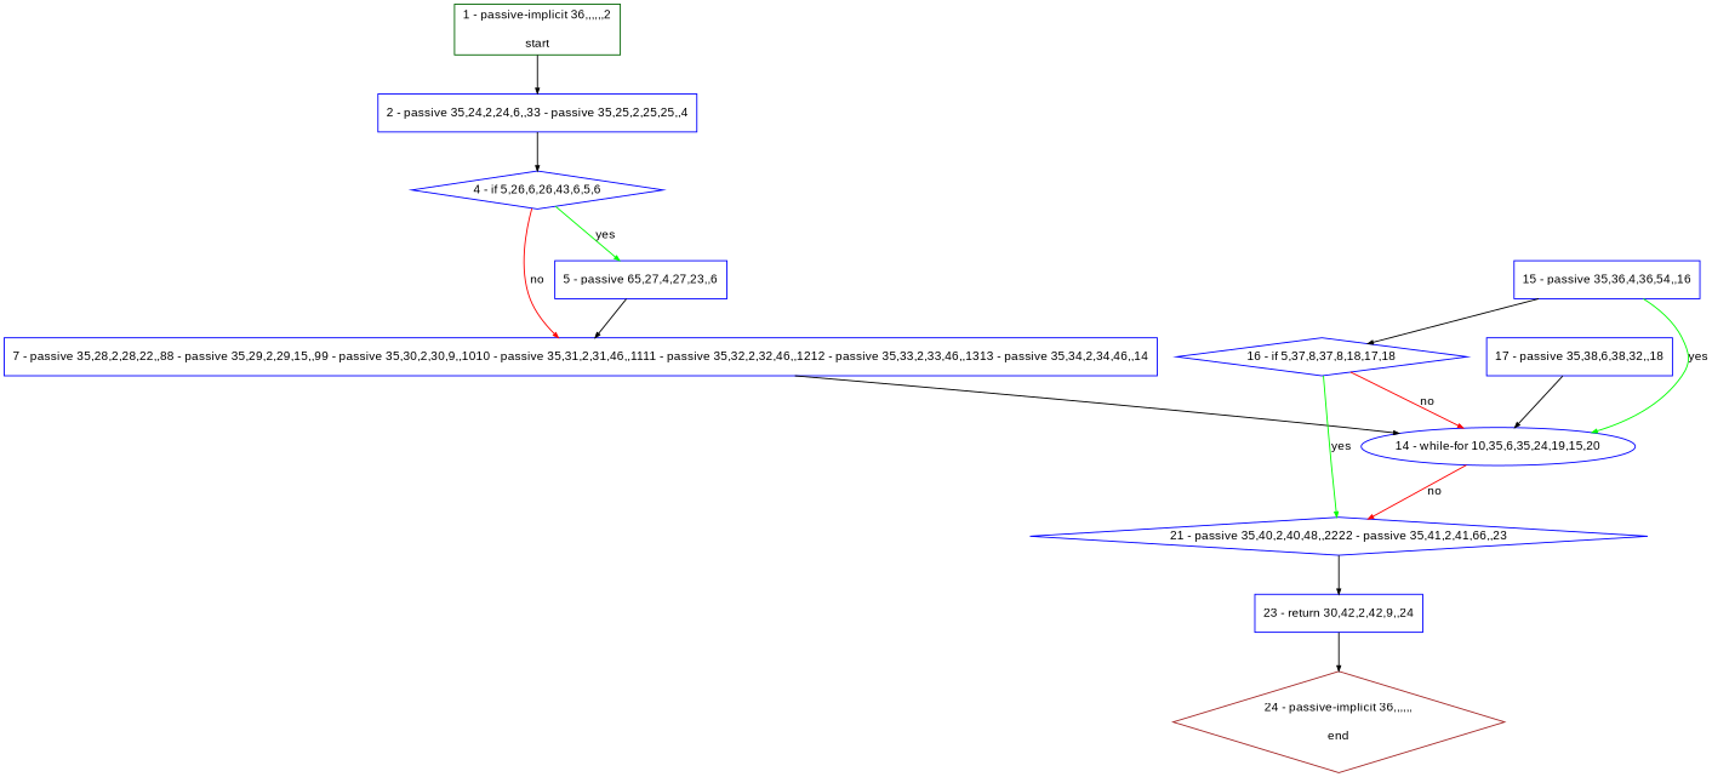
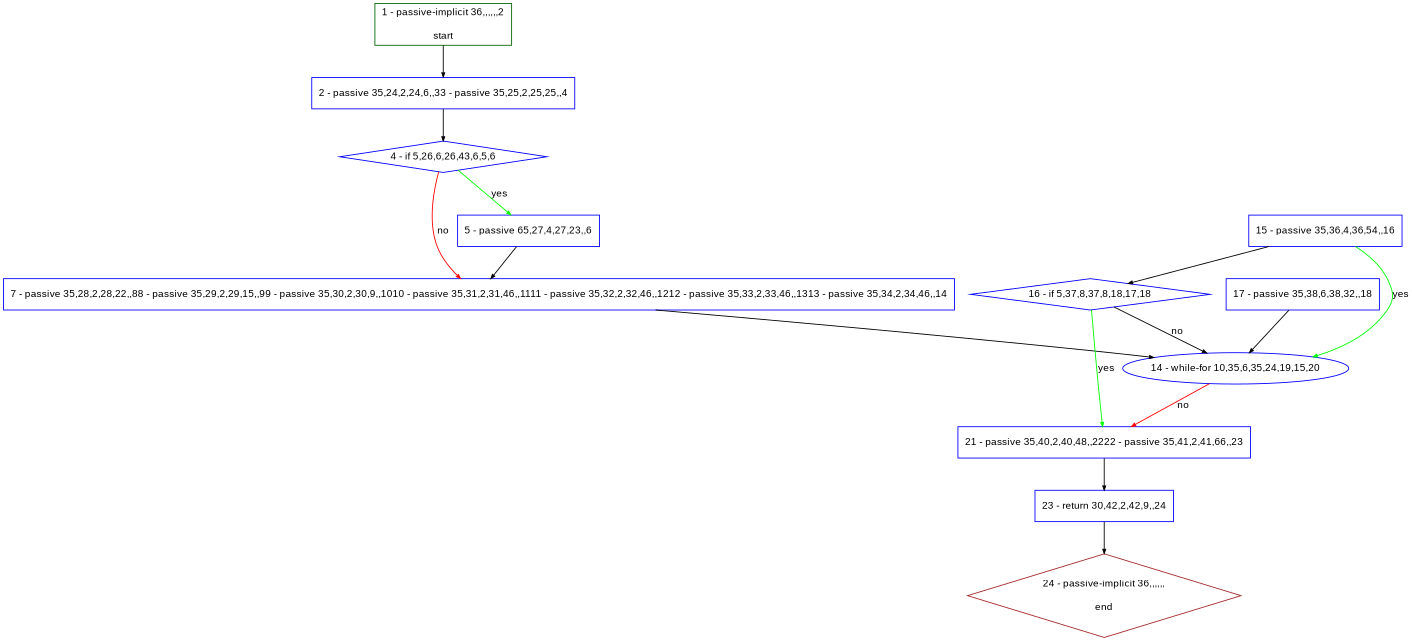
  digraph {
    bgcolor=white
    compound=true
    fillcolor="#FFFFCC"
    fontname=Arial
    fontsize=12
    pack=true
    packmode=clust
    style="rounded,filled"
    node [color="#0000ff" compound=true fillcolor="#ffffff" fixedsize=false fontname=Arial fontsize=12 node_initialized=no shape=box style=filled]
    edge [arrowhead=normal arrowsize=0.5 arrowtail=none color="#000000" compound=true dir=forward fontcolor=black fontname=Arial fontsize=12]
    n1 [label="2 - passive 35,24,2,24,6,,33 - passive 35,25,2,25,25,,4"]
    n2 [label="4 - if 5,26,6,26,43,6,5,6" shape=diamond]
    n3 [label="5 - passive 65,27,4,27,23,,6"]
    n4 [label="7 - passive 35,28,2,28,22,,88 - passive 35,29,2,29,15,,99 - passive 35,30,2,30,9,,1010 - passive 35,31,2,31,46,,1111 - passive 35,32,2,32,46,,1212 - passive 35,33,2,33,46,,1313 - passive 35,34,2,34,46,,14"]
    n5 [color="#006400" label="1 - passive-implicit 36,,,,,,2\n\nstart"]
    n6 [label="14 - while-for 10,35,6,35,24,19,15,20" shape=oval]
-   n7 [label="21 - passive 35,40,2,40,48,,2222 - passive 35,41,2,41,66,,23" shape=diamond]
+   n7 [label="21 - passive 35,40,2,40,48,,2222 - passive 35,41,2,41,66,,23"]
    n8 [label="15 - passive 35,36,4,36,54,,16"]
    n9 [label="16 - if 5,37,8,37,8,18,17,18" shape=diamond]
    n10 [label="23 - return 30,42,2,42,9,,24"]
    n11 [color="#a52a2a" label="24 - passive-implicit 36,,,,,,\n\nend" shape=diamond]
    n12 [label="17 - passive 35,38,6,38,32,,18"]
    n1 -> n2
    n2 -> n3 [color="#00ff00" label=yes]
    n2 -> n4 [color="#ff0000" label=no]
    n3 -> n4
    n4 -> n6
    n5 -> n1
    n6 -> n7 [color="#ff0000" label=no]
    n7 -> n10
    n8 -> n6 [color="#00ff00" label=yes]
    n8 -> n9
-   n9 -> n6 [color="#ff0000" label=no]
+   n9 -> n6 [label=no]
    n9 -> n7 [color="#00ff00" label=yes]
    n10 -> n11
    n12 -> n6
  }
